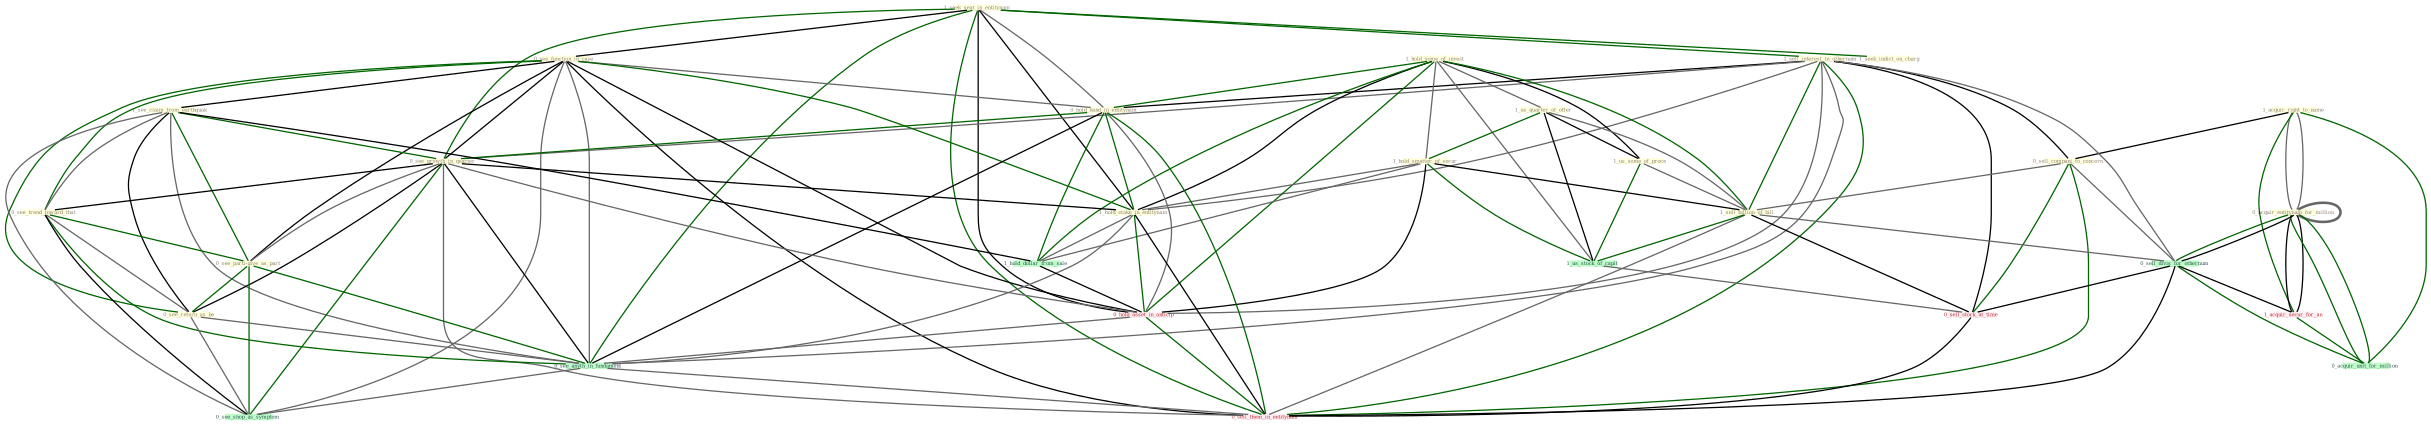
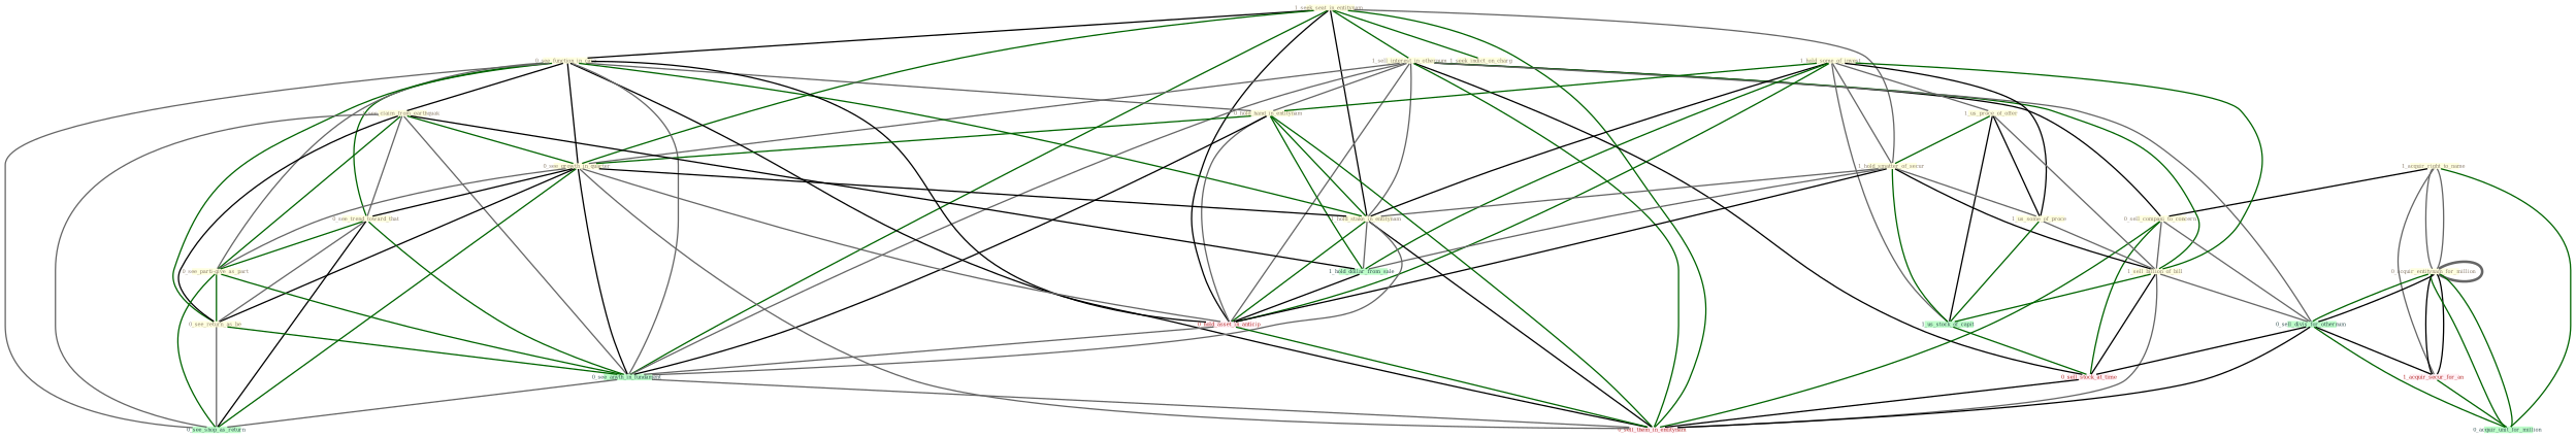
  graph {
    node [color="#ffffe0" fixedsize=true fontcolor="#8b7d6b" fontsize=4 shape=polygon style=filled]
    edge [color=darkgreen w=1]
    "1_seek_seat_in_entitynam " [height=.06 width=.5]
    "1_acquir_right_to_name " [height=.06 width=.5]
    "0_acquir_entitynam_for_million " [height=.06 width=.5]
    "1_sell_interest_in_othernum " [height=.06 width=.5]
    "0_sell_compani_to_concern " [height=.06 width=.5]
    "1_seek_indict_on_charg " [height=.06 width=.5]
    "1_hold_some_of_invest " [height=.06 width=.5]
    "0_see_function_in_case " [height=.06 width=.5]
-   "1_us_proce_of_offer " [height=.06 width=.5 label="1_us_quarter_of_offer"]
+   "1_us_proce_of_offer " [height=.06 width=.5]
    "1_hold_smatter_of_secur " [height=.06 width=.5]
    "0_hold_hand_in_entitynam " [height=.06 width=.5]
    "1_see_claim_from_earthquak " [height=.06 width=.5]
    "0_see_growth_in_quarter " [height=.06 width=.5]
    "0_see_trend_toward_that " [height=.06 width=.5]
    "1_hold_stake_in_entitynam " [height=.06 width=.5]
    "1_us_some_of_proce " [height=.06 width=.5]
    "1_sell_billion_of_bill " [height=.06 width=.5]
    "0_see_parti-give_as_part " [height=.06 width=.5]
    "0_see_return_as_be " [height=.06 width=.5]
    "1_acquir_secur_for_an " [color="#fff0f5" fontcolor="#b22222" height=.06 width=.5]
    "0_hold_asset_in_anticip " [color="#fff0f5" fontcolor="#b22222" height=.06 width=.5]
    "0_sell_stock_at_time " [color="#fff0f5" fontcolor="#b22222" height=.06 width=.5]
    "0_sell_them_in_entitynam " [color="#fff0f5" fontcolor="#b22222" height=.06 width=.5]
    "0_see_anyth_in_fundament " [color="#BDFCC9" fontcolor="#2f4f4f" height=.06 width=.5]
    "0_acquir_unit_for_million " [color="#BDFCC9" fontcolor="#2f4f4f" height=.06 width=.5]
    "0_sell_divis_for_othernum " [color="#BDFCC9" fontcolor="#2f4f4f" height=.06 width=.5]
    "1_us_stock_of_capit " [color="#BDFCC9" fontcolor="#2f4f4f" height=.06 width=.5]
    "1_hold_dollar_from_sale " [color="#BDFCC9" fontcolor="#2f4f4f" height=.06 width=.5]
-   "0_see_shop_as_symptom " [color="#BDFCC9" fontcolor="#2f4f4f" height=.06 width=.5]
+   "0_see_shop_as_symptom " [color="#BDFCC9" fontcolor="#2f4f4f" height=.06 width=.5 label="0_see_shop_as_return"]
    subgraph sub_1 {
      "1_seek_seat_in_entitynam "
      "1_acquir_right_to_name "
      "0_acquir_entitynam_for_million "
      "1_sell_interest_in_othernum "
      "0_sell_compani_to_concern "
      "1_seek_indict_on_charg "
      "1_hold_some_of_invest "
      "0_see_function_in_case "
      "1_us_proce_of_offer "
      "1_hold_smatter_of_secur "
      "0_hold_hand_in_entitynam "
      "1_see_claim_from_earthquak "
      "0_see_growth_in_quarter "
      "0_see_trend_toward_that "
      "1_hold_stake_in_entitynam "
      "1_us_some_of_proce "
      "1_sell_billion_of_bill "
      "0_see_parti-give_as_part "
      "0_see_return_as_be "
    }
    subgraph sub_2 {
      "1_acquir_secur_for_an "
      "0_hold_asset_in_anticip "
      "0_sell_stock_at_time "
      "0_sell_them_in_entitynam "
    }
    "1_seek_seat_in_entitynam " -- "1_sell_interest_in_othernum "
    "1_seek_seat_in_entitynam " -- "1_seek_indict_on_charg "
    "1_seek_seat_in_entitynam " -- "0_see_function_in_case " [color=black]
-   "1_seek_seat_in_entitynam " -- "0_hold_hand_in_entitynam " [color=gray40 w=2]
+   "1_seek_seat_in_entitynam " -- "1_hold_smatter_of_secur " [color=gray40 w=2]
    "1_seek_seat_in_entitynam " -- "0_see_growth_in_quarter "
    "1_seek_seat_in_entitynam " -- "1_hold_stake_in_entitynam " [color=black w=2]
    "1_seek_seat_in_entitynam " -- "0_hold_asset_in_anticip " [color=black]
    "1_seek_seat_in_entitynam " -- "0_sell_them_in_entitynam " [w=2]
    "1_seek_seat_in_entitynam " -- "0_see_anyth_in_fundament "
    "1_acquir_right_to_name " -- "0_acquir_entitynam_for_million " [color=gray40]
    "1_acquir_right_to_name " -- "0_acquir_entitynam_for_million " [color=gray40]
    "1_acquir_right_to_name " -- "0_sell_compani_to_concern " [color=black]
-   "1_acquir_right_to_name " -- "1_acquir_secur_for_an "
+   "1_acquir_right_to_name " -- "1_acquir_secur_for_an " [color=gray40]
    "1_acquir_right_to_name " -- "0_acquir_unit_for_million "
    "0_acquir_entitynam_for_million " -- "0_acquir_entitynam_for_million " [color=gray40 style=bold w=4]
    "0_acquir_entitynam_for_million " -- "1_acquir_secur_for_an " [color=black w=2]
    "0_acquir_entitynam_for_million " -- "1_acquir_secur_for_an " [color=black w=2]
    "0_acquir_entitynam_for_million " -- "0_acquir_unit_for_million " [w=3]
    "0_acquir_entitynam_for_million " -- "0_acquir_unit_for_million " [w=3]
    "0_acquir_entitynam_for_million " -- "0_sell_divis_for_othernum "
    "0_acquir_entitynam_for_million " -- "0_sell_divis_for_othernum " [color=black]
    "1_sell_interest_in_othernum " -- "0_sell_compani_to_concern " [color=black]
-   "1_sell_interest_in_othernum " -- "0_hold_hand_in_entitynam " [color=black]
+   "1_sell_interest_in_othernum " -- "0_hold_hand_in_entitynam " [color=gray40]
    "1_sell_interest_in_othernum " -- "0_see_growth_in_quarter " [color=gray40]
    "1_sell_interest_in_othernum " -- "1_hold_stake_in_entitynam " [color=gray40]
    "1_sell_interest_in_othernum " -- "1_sell_billion_of_bill "
    "1_sell_interest_in_othernum " -- "0_hold_asset_in_anticip " [color=gray40]
    "1_sell_interest_in_othernum " -- "0_sell_stock_at_time " [color=black]
    "1_sell_interest_in_othernum " -- "0_sell_them_in_entitynam " [w=2]
    "1_sell_interest_in_othernum " -- "0_see_anyth_in_fundament " [color=gray40]
    "1_sell_interest_in_othernum " -- "0_sell_divis_for_othernum " [color=gray40 w=2]
    "0_sell_compani_to_concern " -- "1_sell_billion_of_bill " [color=gray40]
    "0_sell_compani_to_concern " -- "0_sell_stock_at_time "
    "0_sell_compani_to_concern " -- "0_sell_them_in_entitynam "
    "0_sell_compani_to_concern " -- "0_sell_divis_for_othernum " [color=gray40]
    "1_hold_some_of_invest " -- "1_us_proce_of_offer " [color=gray40]
    "1_hold_some_of_invest " -- "1_hold_smatter_of_secur " [color=gray40 w=2]
    "1_hold_some_of_invest " -- "0_hold_hand_in_entitynam "
    "1_hold_some_of_invest " -- "1_hold_stake_in_entitynam " [color=black]
    "1_hold_some_of_invest " -- "1_us_some_of_proce " [color=black w=2]
    "1_hold_some_of_invest " -- "1_sell_billion_of_bill "
    "1_hold_some_of_invest " -- "0_hold_asset_in_anticip "
    "1_hold_some_of_invest " -- "1_us_stock_of_capit " [color=gray40]
    "1_hold_some_of_invest " -- "1_hold_dollar_from_sale "
    "0_see_function_in_case " -- "0_hold_hand_in_entitynam " [color=gray40]
    "0_see_function_in_case " -- "1_see_claim_from_earthquak " [color=black]
    "0_see_function_in_case " -- "0_see_growth_in_quarter " [color=black w=2]
    "0_see_function_in_case " -- "0_see_trend_toward_that "
    "0_see_function_in_case " -- "1_hold_stake_in_entitynam "
-   "0_see_function_in_case " -- "0_see_parti-give_as_part " [color=black]
+   "0_see_function_in_case " -- "0_see_parti-give_as_part " [color=gray40]
    "0_see_function_in_case " -- "0_see_return_as_be "
    "0_see_function_in_case " -- "0_hold_asset_in_anticip " [color=black]
    "0_see_function_in_case " -- "0_sell_them_in_entitynam " [color=black]
    "0_see_function_in_case " -- "0_see_anyth_in_fundament " [color=gray40 w=2]
    "0_see_function_in_case " -- "0_see_shop_as_symptom " [color=gray40]
    "1_us_proce_of_offer " -- "1_hold_smatter_of_secur "
    "1_us_proce_of_offer " -- "1_us_some_of_proce " [color=black w=2]
    "1_us_proce_of_offer " -- "1_sell_billion_of_bill " [color=gray40]
    "1_us_proce_of_offer " -- "1_us_stock_of_capit " [color=black w=2]
    "1_hold_smatter_of_secur " -- "1_hold_stake_in_entitynam " [color=gray40]
+   "1_hold_smatter_of_secur " -- "1_us_some_of_proce " [color=gray40]
    "1_hold_smatter_of_secur " -- "1_sell_billion_of_bill " [color=black]
    "1_hold_smatter_of_secur " -- "0_hold_asset_in_anticip " [color=black]
    "1_hold_smatter_of_secur " -- "1_us_stock_of_capit "
    "1_hold_smatter_of_secur " -- "1_hold_dollar_from_sale " [color=gray40]
    "0_hold_hand_in_entitynam " -- "0_see_growth_in_quarter "
    "0_hold_hand_in_entitynam " -- "1_hold_stake_in_entitynam " [w=3]
    "0_hold_hand_in_entitynam " -- "0_hold_asset_in_anticip " [color=gray40 w=2]
    "0_hold_hand_in_entitynam " -- "0_sell_them_in_entitynam " [w=2]
    "0_hold_hand_in_entitynam " -- "0_see_anyth_in_fundament " [color=black]
    "0_hold_hand_in_entitynam " -- "1_hold_dollar_from_sale "
    "1_see_claim_from_earthquak " -- "0_see_growth_in_quarter "
    "1_see_claim_from_earthquak " -- "0_see_trend_toward_that " [color=gray40]
    "1_see_claim_from_earthquak " -- "0_see_parti-give_as_part "
    "1_see_claim_from_earthquak " -- "0_see_return_as_be " [color=black]
    "1_see_claim_from_earthquak " -- "0_see_anyth_in_fundament " [color=gray40]
    "1_see_claim_from_earthquak " -- "1_hold_dollar_from_sale " [color=black]
    "1_see_claim_from_earthquak " -- "0_see_shop_as_symptom " [color=gray40]
    "0_see_growth_in_quarter " -- "0_see_trend_toward_that " [color=black]
    "0_see_growth_in_quarter " -- "1_hold_stake_in_entitynam " [color=black]
    "0_see_growth_in_quarter " -- "0_see_parti-give_as_part " [color=gray40]
    "0_see_growth_in_quarter " -- "0_see_return_as_be " [color=black]
    "0_see_growth_in_quarter " -- "0_hold_asset_in_anticip " [color=gray40]
    "0_see_growth_in_quarter " -- "0_sell_them_in_entitynam " [color=gray40]
    "0_see_growth_in_quarter " -- "0_see_anyth_in_fundament " [color=black w=2]
    "0_see_growth_in_quarter " -- "0_see_shop_as_symptom "
    "0_see_trend_toward_that " -- "0_see_parti-give_as_part "
    "0_see_trend_toward_that " -- "0_see_return_as_be " [color=gray40]
    "0_see_trend_toward_that " -- "0_see_anyth_in_fundament "
    "0_see_trend_toward_that " -- "0_see_shop_as_symptom " [color=black]
    "1_hold_stake_in_entitynam " -- "0_hold_asset_in_anticip " [w=2]
    "1_hold_stake_in_entitynam " -- "0_sell_them_in_entitynam " [color=black w=2]
    "1_hold_stake_in_entitynam " -- "0_see_anyth_in_fundament " [color=gray40]
    "1_hold_stake_in_entitynam " -- "1_hold_dollar_from_sale " [color=gray40]
    "1_us_some_of_proce " -- "1_sell_billion_of_bill " [color=gray40]
    "1_us_some_of_proce " -- "1_us_stock_of_capit " [w=2]
    "1_sell_billion_of_bill " -- "0_sell_stock_at_time " [color=black]
    "1_sell_billion_of_bill " -- "0_sell_them_in_entitynam " [color=gray40]
    "1_sell_billion_of_bill " -- "0_sell_divis_for_othernum " [color=gray40]
    "1_sell_billion_of_bill " -- "1_us_stock_of_capit "
    "0_see_parti-give_as_part " -- "0_see_return_as_be " [w=2]
    "0_see_parti-give_as_part " -- "0_see_anyth_in_fundament "
    "0_see_parti-give_as_part " -- "0_see_shop_as_symptom " [w=2]
-   "0_see_return_as_be " -- "0_see_anyth_in_fundament " [color=gray40]
+   "0_see_return_as_be " -- "0_see_anyth_in_fundament "
    "0_see_return_as_be " -- "0_see_shop_as_symptom " [color=gray40 w=2]
    "1_acquir_secur_for_an " -- "0_acquir_unit_for_million " [w=2]
    "0_hold_asset_in_anticip " -- "0_sell_them_in_entitynam "
    "0_hold_asset_in_anticip " -- "0_see_anyth_in_fundament " [color=gray40]
    "0_sell_stock_at_time " -- "0_sell_them_in_entitynam " [color=black]
    "0_see_anyth_in_fundament " -- "0_sell_them_in_entitynam " [color=gray40]
    "0_see_anyth_in_fundament " -- "0_see_shop_as_symptom " [color=gray40]
    "0_sell_divis_for_othernum " -- "1_acquir_secur_for_an " [color=black]
    "0_sell_divis_for_othernum " -- "0_sell_stock_at_time " [color=black]
    "0_sell_divis_for_othernum " -- "0_sell_them_in_entitynam " [color=black]
    "0_sell_divis_for_othernum " -- "0_acquir_unit_for_million "
-   "1_us_stock_of_capit " -- "0_sell_stock_at_time " [color=gray40]
+   "1_us_stock_of_capit " -- "0_sell_stock_at_time "
    "1_hold_dollar_from_sale " -- "0_hold_asset_in_anticip " [color=black]
  }
